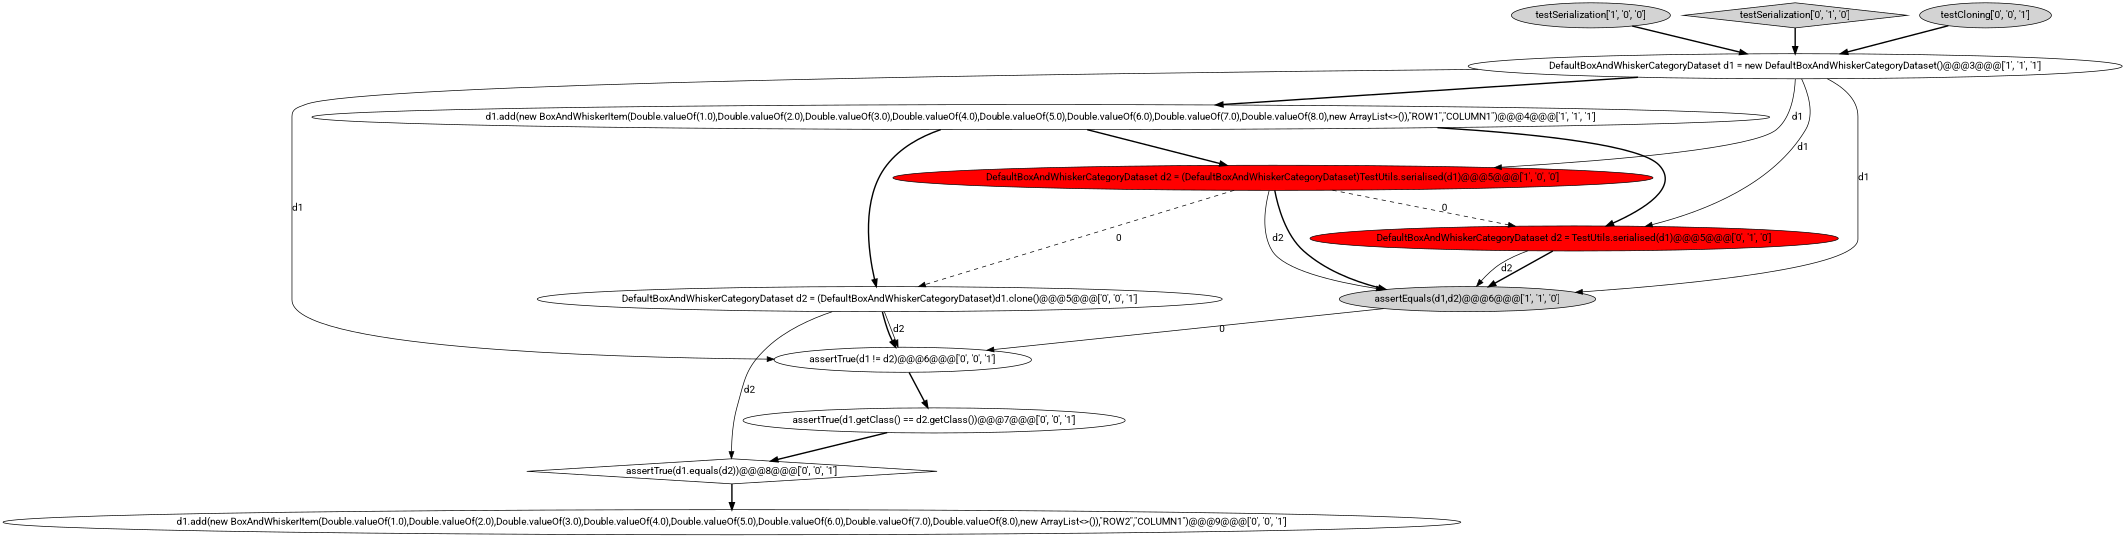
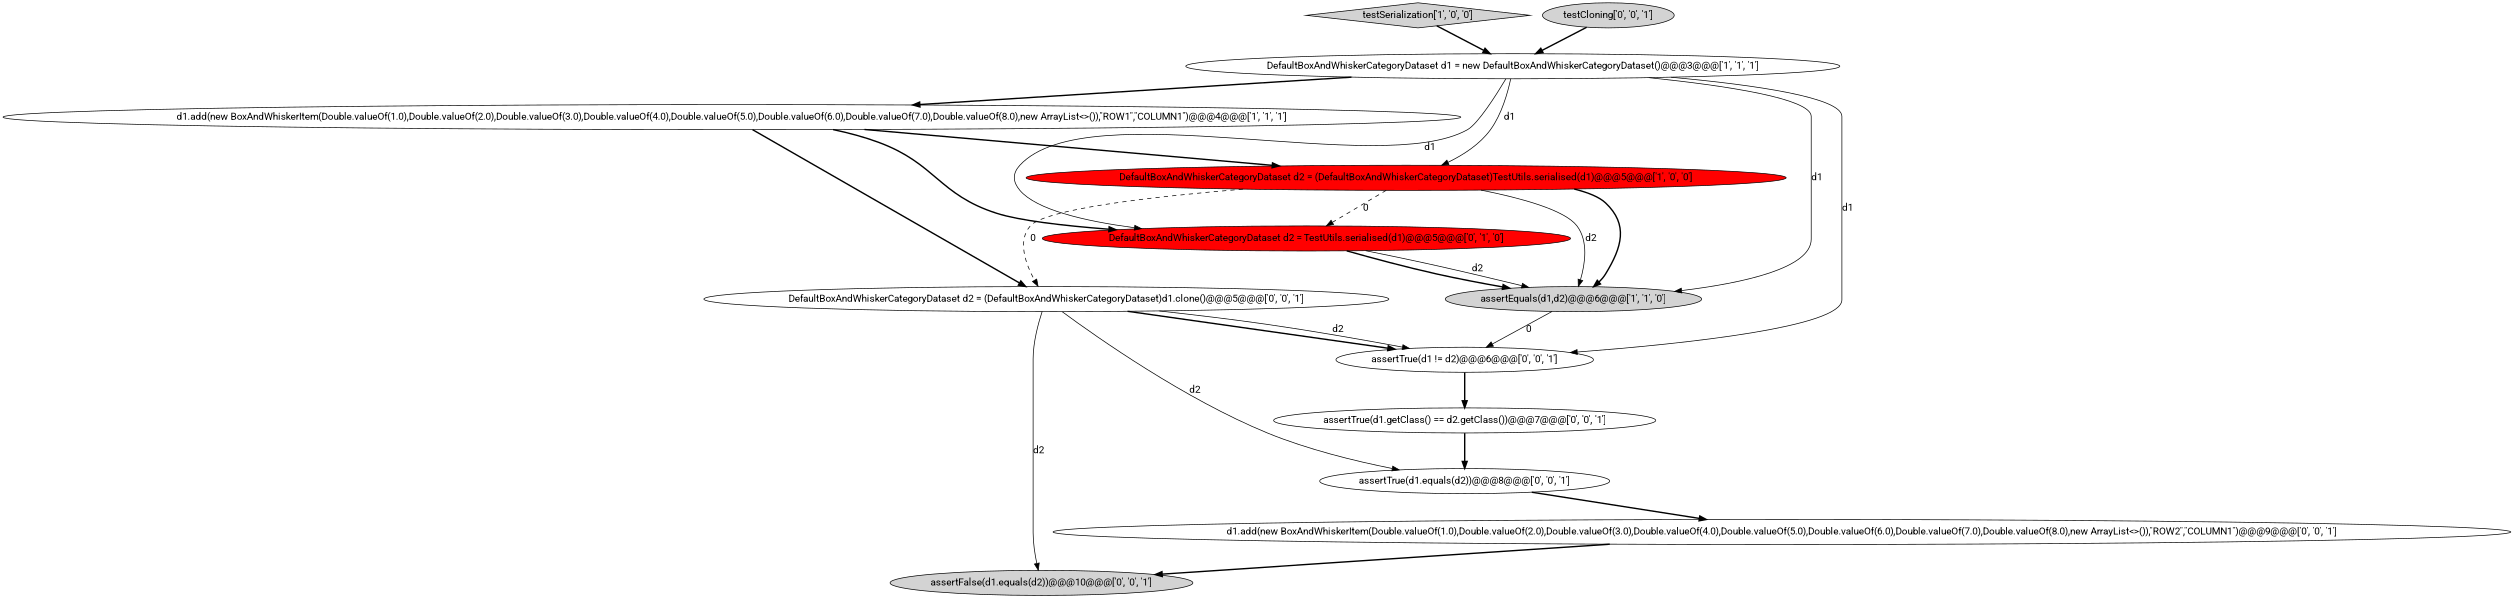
  digraph {
    fontname=Roboto
    node [fillcolor=white fontname=Roboto shape=ellipse style=filled]
    edge [fontname=Roboto style=bold]
-   n1 [fillcolor=lightgray label="testSerialization['1', '0', '0']"]
+   n1 [fillcolor=lightgray label="testSerialization['1', '0', '0']" shape=diamond]
    n2 [label="DefaultBoxAndWhiskerCategoryDataset d1 = new DefaultBoxAndWhiskerCategoryDataset()@@@3@@@['1', '1', '1']"]
    n3 [label="assertTrue(d1 != d2)@@@6@@@['0', '0', '1']"]
    n4 [label="d1.add(new BoxAndWhiskerItem(Double.valueOf(1.0),Double.valueOf(2.0),Double.valueOf(3.0),Double.valueOf(4.0),Double.valueOf(5.0),Double.valueOf(6.0),Double.valueOf(7.0),Double.valueOf(8.0),new ArrayList<>()),\"ROW1\",\"COLUMN1\")@@@4@@@['1', '1', '1']"]
    n5 [fillcolor=lightgray label="assertEquals(d1,d2)@@@6@@@['1', '1', '0']"]
    n6 [fillcolor=red label="DefaultBoxAndWhiskerCategoryDataset d2 = TestUtils.serialised(d1)@@@5@@@['0', '1', '0']"]
    n7 [fillcolor=red label="DefaultBoxAndWhiskerCategoryDataset d2 = (DefaultBoxAndWhiskerCategoryDataset)TestUtils.serialised(d1)@@@5@@@['1', '0', '0']"]
    n8 [label="DefaultBoxAndWhiskerCategoryDataset d2 = (DefaultBoxAndWhiskerCategoryDataset)d1.clone()@@@5@@@['0', '0', '1']"]
-   n9 [label="assertTrue(d1.equals(d2))@@@8@@@['0', '0', '1']" shape=diamond]
+   n9 [label="assertTrue(d1.equals(d2))@@@8@@@['0', '0', '1']"]
+   n10 [fillcolor=lightgray label="assertFalse(d1.equals(d2))@@@10@@@['0', '0', '1']"]
    n11 [label="d1.add(new BoxAndWhiskerItem(Double.valueOf(1.0),Double.valueOf(2.0),Double.valueOf(3.0),Double.valueOf(4.0),Double.valueOf(5.0),Double.valueOf(6.0),Double.valueOf(7.0),Double.valueOf(8.0),new ArrayList<>()),\"ROW2\",\"COLUMN1\")@@@9@@@['0', '0', '1']"]
    n12 [label="assertTrue(d1.getClass() == d2.getClass())@@@7@@@['0', '0', '1']"]
-   n13 [fillcolor=lightgray label="testSerialization['0', '1', '0']" shape=diamond]
    n14 [fillcolor=lightgray label="testCloning['0', '0', '1']"]
    n1 -> n2
    n2 -> n3 [label=d1 style=solid]
    n2 -> n4
    n2 -> n5 [label=d1 style=solid]
    n2 -> n6 [label=d1 style=solid]
    n2 -> n7 [label=d1 style=solid]
    n3 -> n12
    n4 -> n6
    n4 -> n7
    n4 -> n8
    n5 -> n3 [label=0 style=solid]
    n6 -> n5
    n6 -> n5 [label=d2 style=solid]
    n7 -> n5
    n7 -> n5 [label=d2 style=solid]
    n7 -> n6 [label=0 style=dashed]
    n7 -> n8 [label=0 style=dashed]
    n8 -> n3
    n8 -> n3 [label=d2 style=solid]
    n8 -> n9 [label=d2 style=solid]
+   n8 -> n10 [label=d2 style=solid]
    n9 -> n11
+   n11 -> n10
    n12 -> n9
-   n13 -> n2
    n14 -> n2
  }
